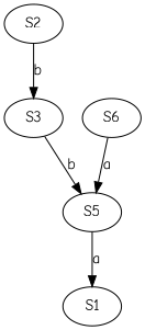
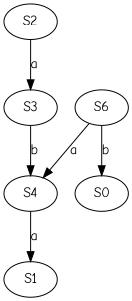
  strict digraph {
    fontname="Comic Neue"
    node [fontname="Comic Neue"]
    edge [fontname="Comic Neue"]
-   S4 [label=S5]
+   S4
    S1
    S2
    S3
    S6
+   S0
    S4 -> S1 [label=a]
-   S2 -> S3 [label=b]
+   S2 -> S3 [label=a]
    S3 -> S4 [label=b]
    S6 -> S4 [label=a]
+   S6 -> S0 [label=b]
  }
